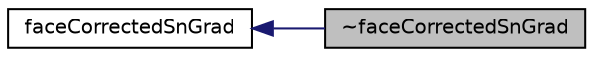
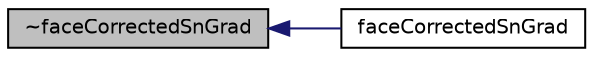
  digraph {
    rankdir=LR
    node [color=black fontname=Helvetica fontsize=10 shape=record]
    n1 [fillcolor=grey75 fontcolor=black height=0.2 label="~faceCorrectedSnGrad" style=filled width=0.4]
    n2 [height=0.2 label=faceCorrectedSnGrad width=0.4]
-   n2 -> n1 [color=midnightblue dir=back fontname=Helvetica fontsize=10 labelfontname=Helvetica labelfontsize=10 style=solid]
+   n1 -> n2 [color=midnightblue dir=back fontname=Helvetica fontsize=10 labelfontname=Helvetica labelfontsize=10 style=solid]
  }
